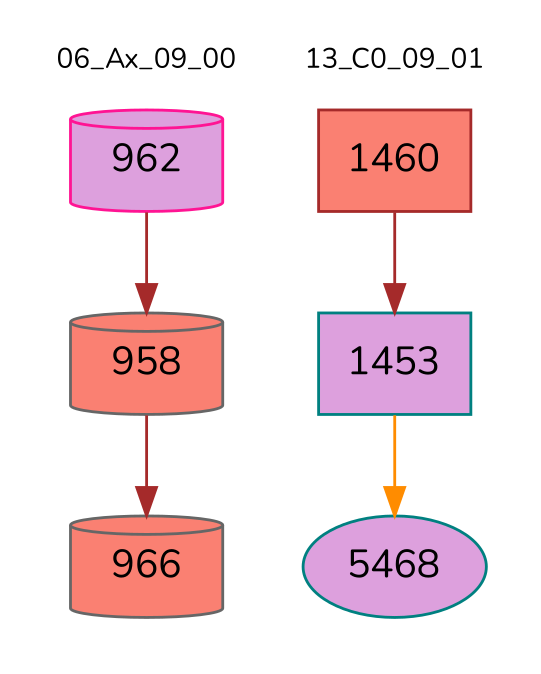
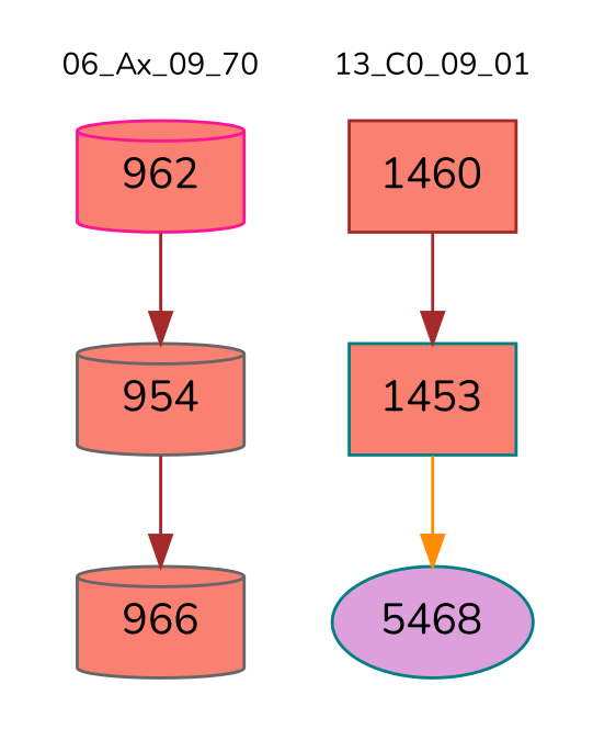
  digraph {
    fontname=Nunito
    node [color=gray40 fillcolor=salmon fontname=Nunito shape=cylinder style=filled]
    edge [color=brown fontname=Nunito]
-   n1 [color=deeppink fillcolor=plum label=962]
-   n2 [label=958]
+   n1 [color=deeppink label=962]
+   n2 [label=954]
    n3 [label=966]
    n4 [color=brown label=1460 shape=box]
-   n5 [color=teal fillcolor=plum label=1453 shape=box]
+   n5 [color=teal label=1453 shape=box]
    n6 [color=teal fillcolor=plum label=5468 shape=ellipse]
    subgraph cluster_1 {
      color=white
      fontsize=10
-     label="06_Ax_09_00"
+     label="06_Ax_09_70"
      n1
      n2
      n3
    }
    subgraph cluster_2 {
      color=white
      fontsize=10
      label="13_C0_09_01"
      n4
      n5
      n6
    }
    n1 -> n2
    n2 -> n3
    n4 -> n5
    n5 -> n6 [color=darkorange]
  }
